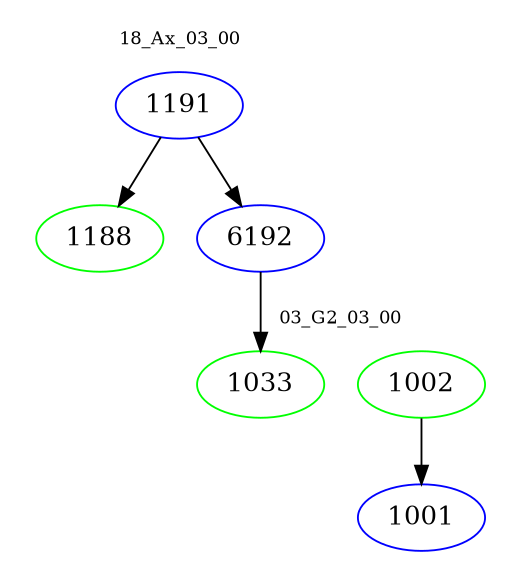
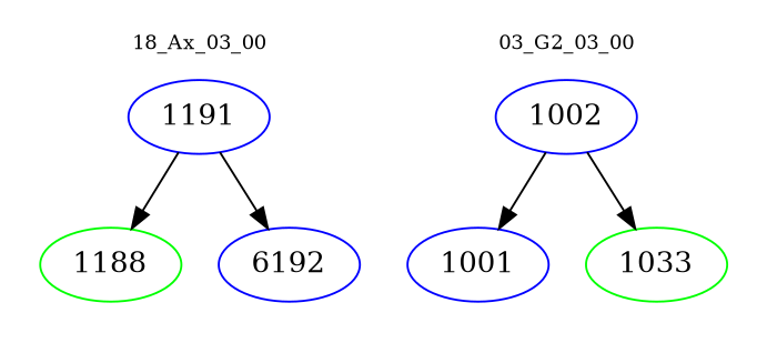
  digraph {
    node [color=blue]
    edge [color=black]
    n1 [label=1191]
    n2 [color=green label=1188]
    n3 [label=6192]
-   n4 [color=green label=1002]
+   n4 [label=1002]
    n5 [label=1001]
    n6 [color=green label=1033]
    subgraph cluster_1 {
      color=white
      fontsize=10
      label="18_Ax_03_00"
      n1
      n2
      n3
    }
    subgraph cluster_2 {
      color=white
      fontsize=10
      label="03_G2_03_00"
      n4
      n5
      n6
    }
    n1 -> n2
    n1 -> n3
    n4 -> n5
-   n3 -> n6
+   n4 -> n6
  }
